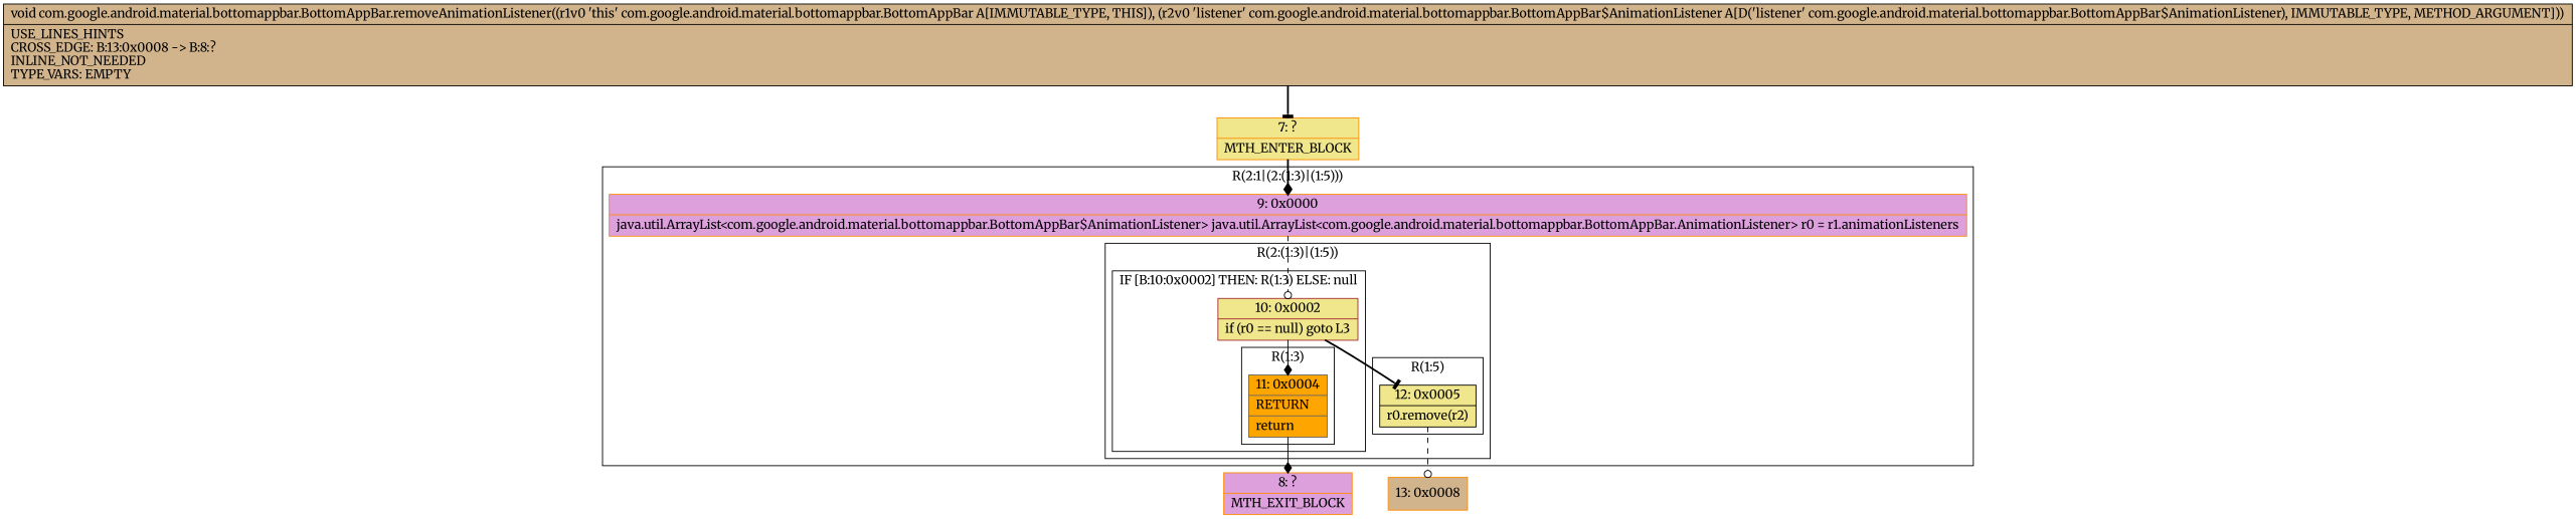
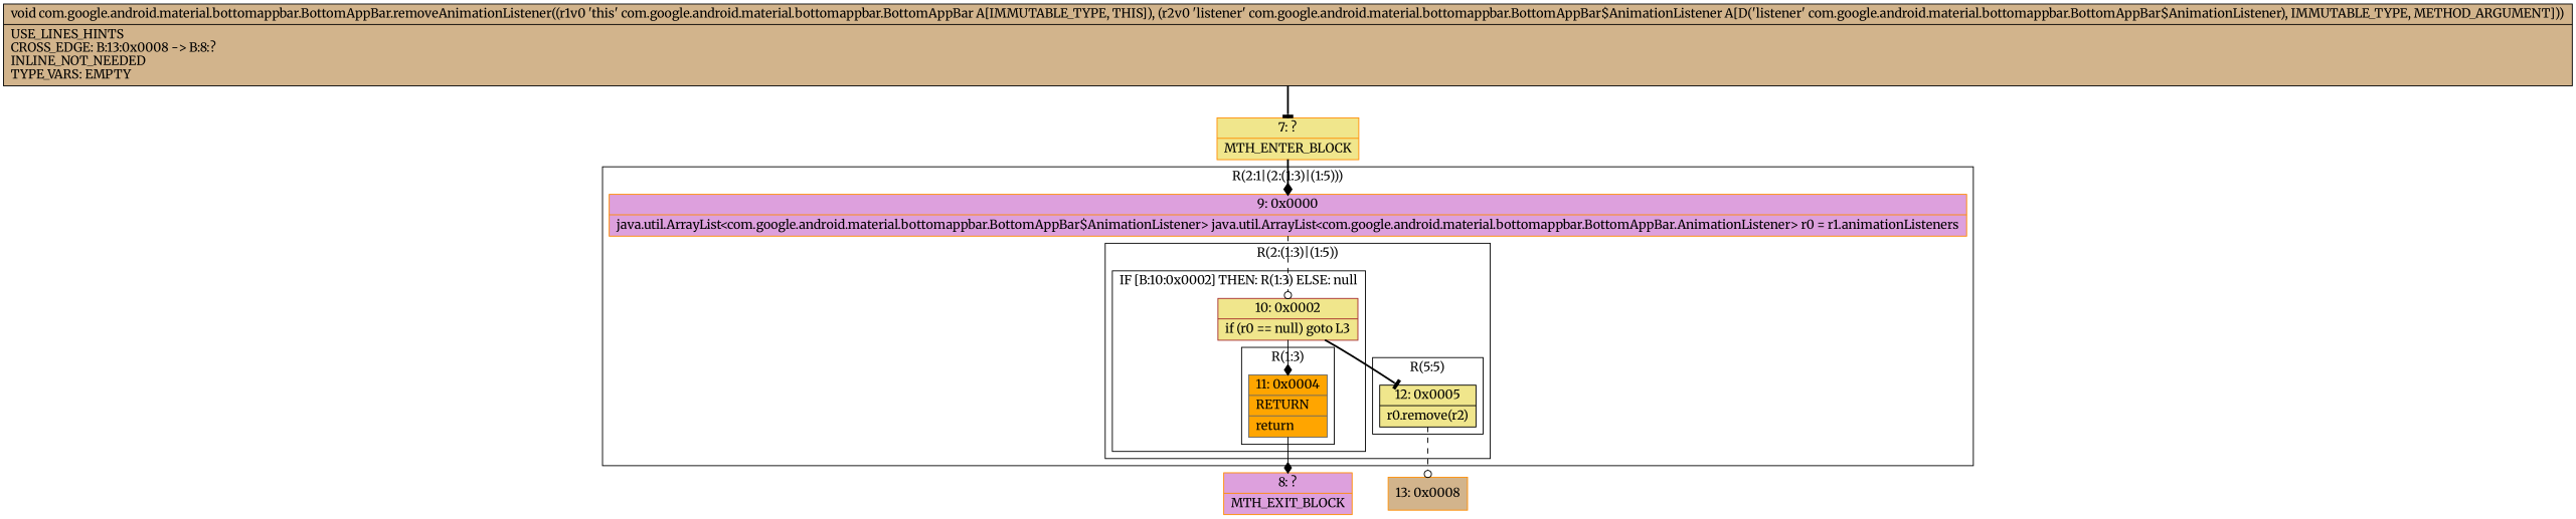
  digraph {
    fontname=Merriweather
    node [color=darkorange fillcolor=khaki fontname=Merriweather shape=record style=filled]
    edge [arrowhead=diamond fontname=Merriweather style=bold]
    n1 [color=gray40 fillcolor=orange label="{11\:\ 0x0004|RETURN\l|return\l}"]
    n2 [color=brown label="{10\:\ 0x0002|if (r0 == null) goto L3\l}"]
    n3 [color=black label="{12\:\ 0x0005|r0.remove(r2)\l}"]
    n4 [fillcolor=plum label="{9\:\ 0x0000|java.util.ArrayList\<com.google.android.material.bottomappbar.BottomAppBar$AnimationListener\> java.util.ArrayList\<com.google.android.material.bottomappbar.BottomAppBar.AnimationListener\> r0 = r1.animationListeners\l}"]
    n5 [fillcolor=plum label="{8\:\ ?|MTH_EXIT_BLOCK\l}"]
    n6 [fillcolor=tan label="{13\:\ 0x0008}"]
    n7 [label="{7\:\ ?|MTH_ENTER_BLOCK\l}"]
    n8 [color=black fillcolor=tan label="{void com.google.android.material.bottomappbar.BottomAppBar.removeAnimationListener((r1v0 'this' com.google.android.material.bottomappbar.BottomAppBar A[IMMUTABLE_TYPE, THIS]), (r2v0 'listener' com.google.android.material.bottomappbar.BottomAppBar$AnimationListener A[D('listener' com.google.android.material.bottomappbar.BottomAppBar$AnimationListener), IMMUTABLE_TYPE, METHOD_ARGUMENT]))  | USE_LINES_HINTS\lCROSS_EDGE: B:13:0x0008 \-\> B:8:?\lINLINE_NOT_NEEDED\lTYPE_VARS: EMPTY\l}"]
    subgraph cluster_1 {
      label="R(2:1|(2:(1:3)|(1:5)))"
      n4
      subgraph cluster_2 {
        label="R(2:(1:3)|(1:5))"
        subgraph cluster_3 {
          label="IF [B:10:0x0002] THEN: R(1:3) ELSE: null"
          n2
          subgraph cluster_4 {
            label="R(1:3)"
            n1
          }
        }
        subgraph cluster_5 {
-         label="R(1:5)"
+         label="R(5:5)"
          n3
        }
      }
    }
    n1 -> n5 [style=solid]
    n2 -> n1 [style=solid]
    n2 -> n3 [arrowhead=tee]
    n3 -> n6 [arrowhead=odot style=dashed]
    n4 -> n2 [arrowhead=odot style=dashed]
    n7 -> n4
    n8 -> n7 [arrowhead=tee]
  }
